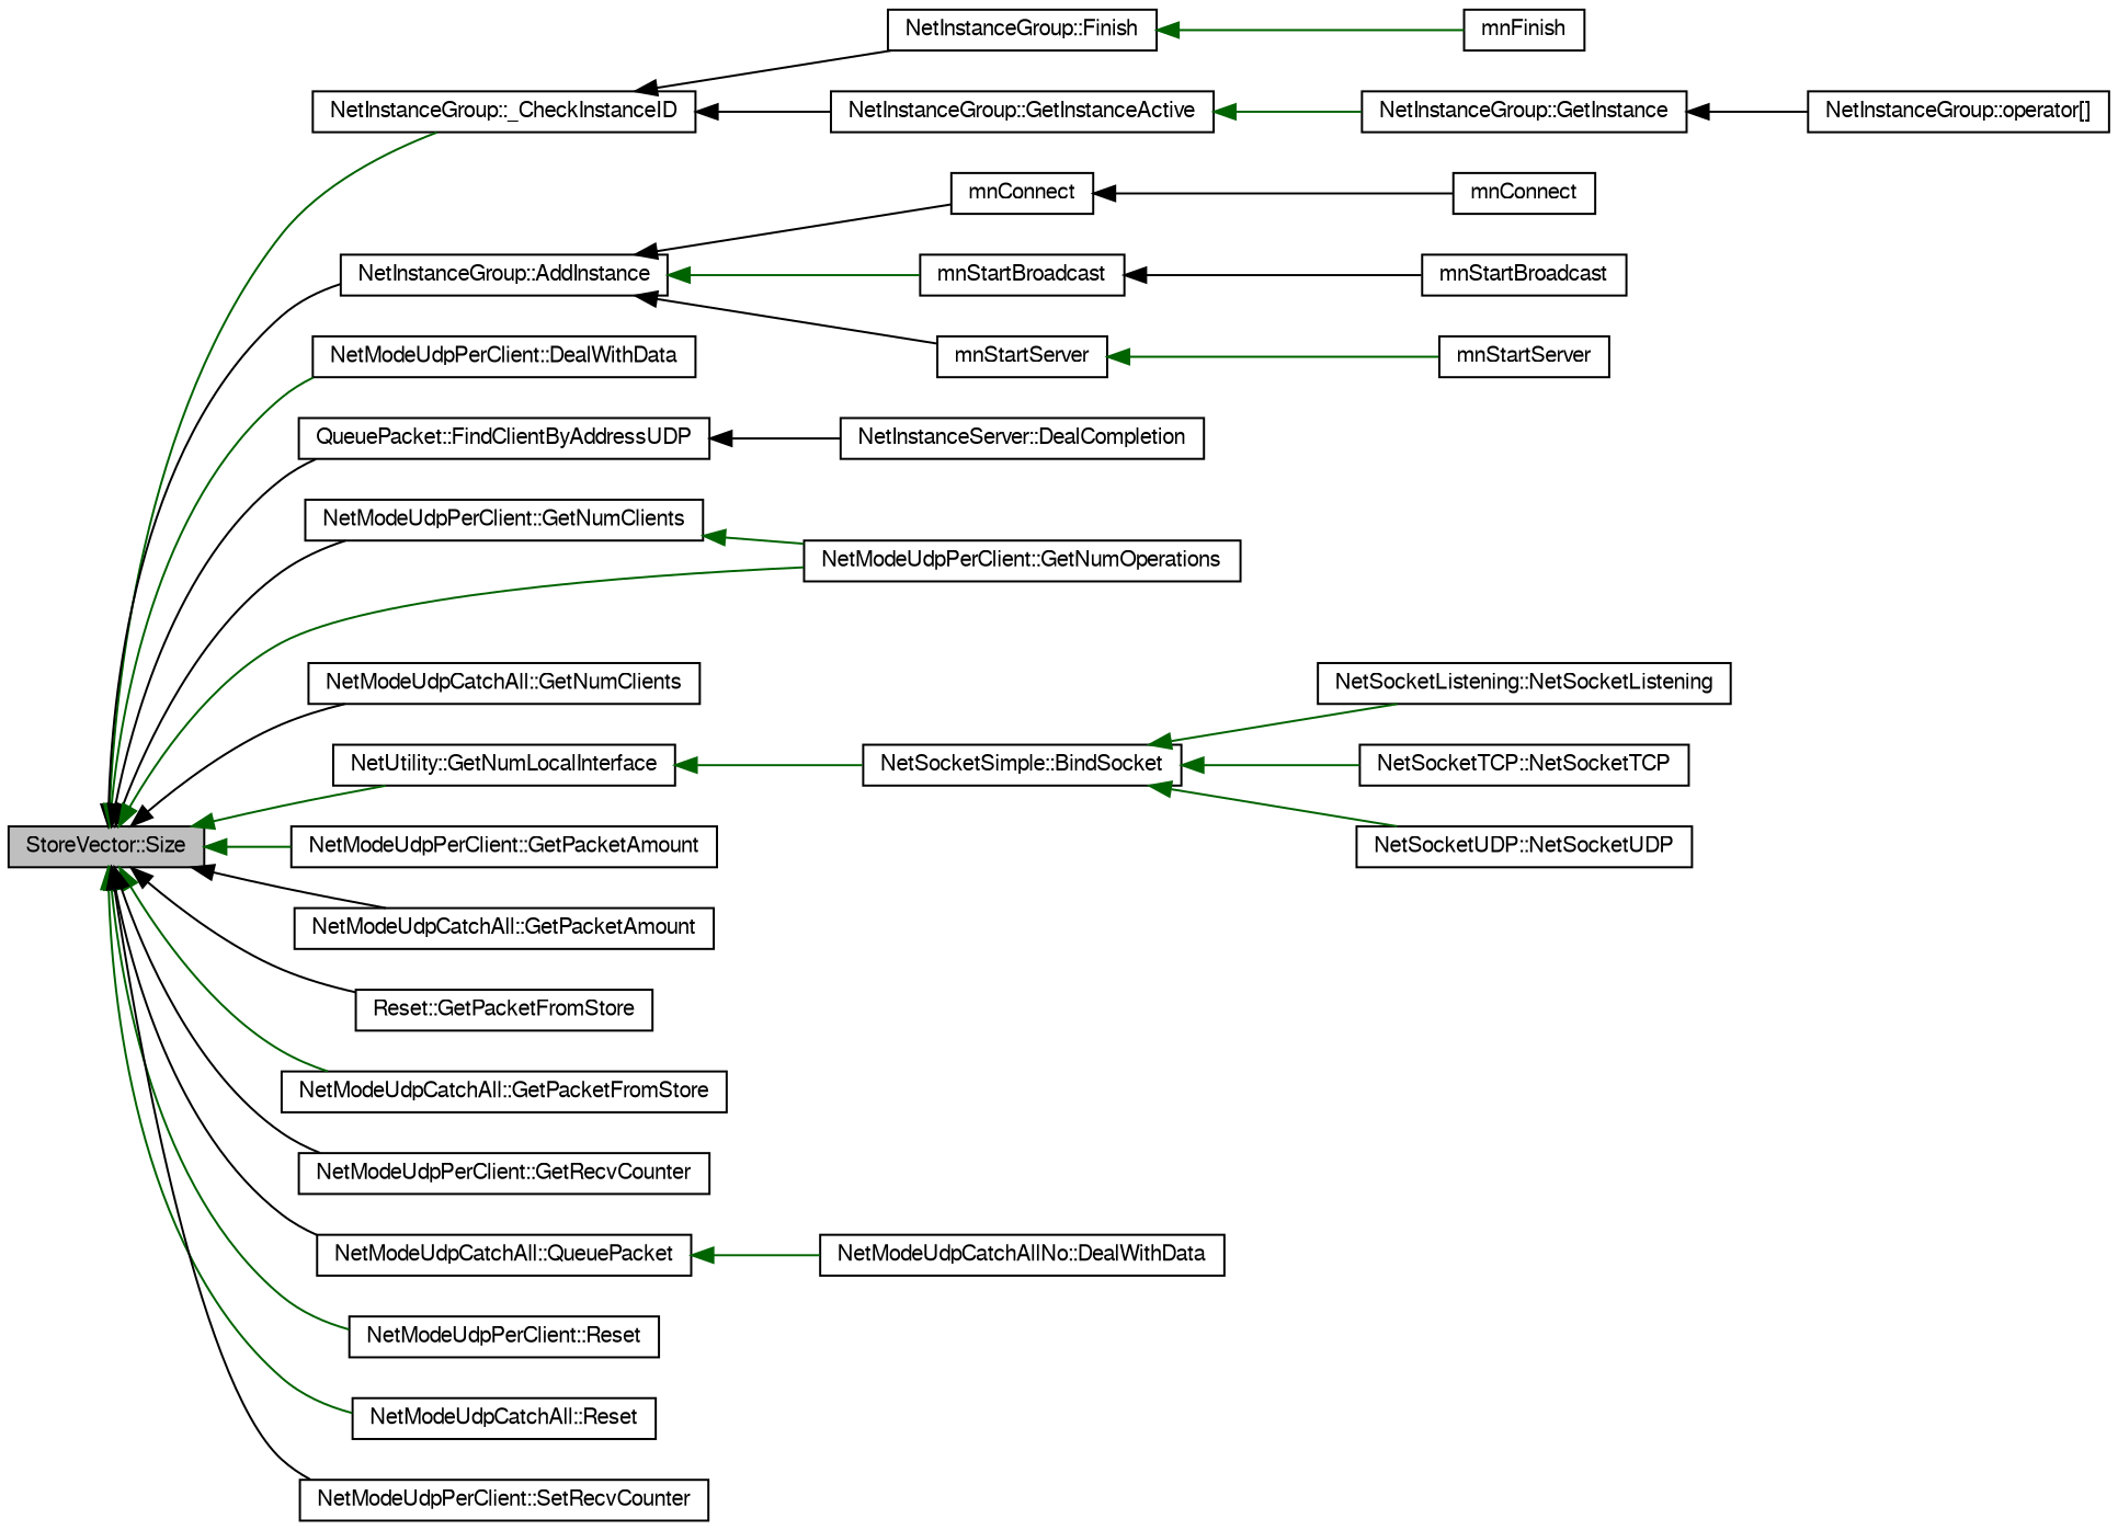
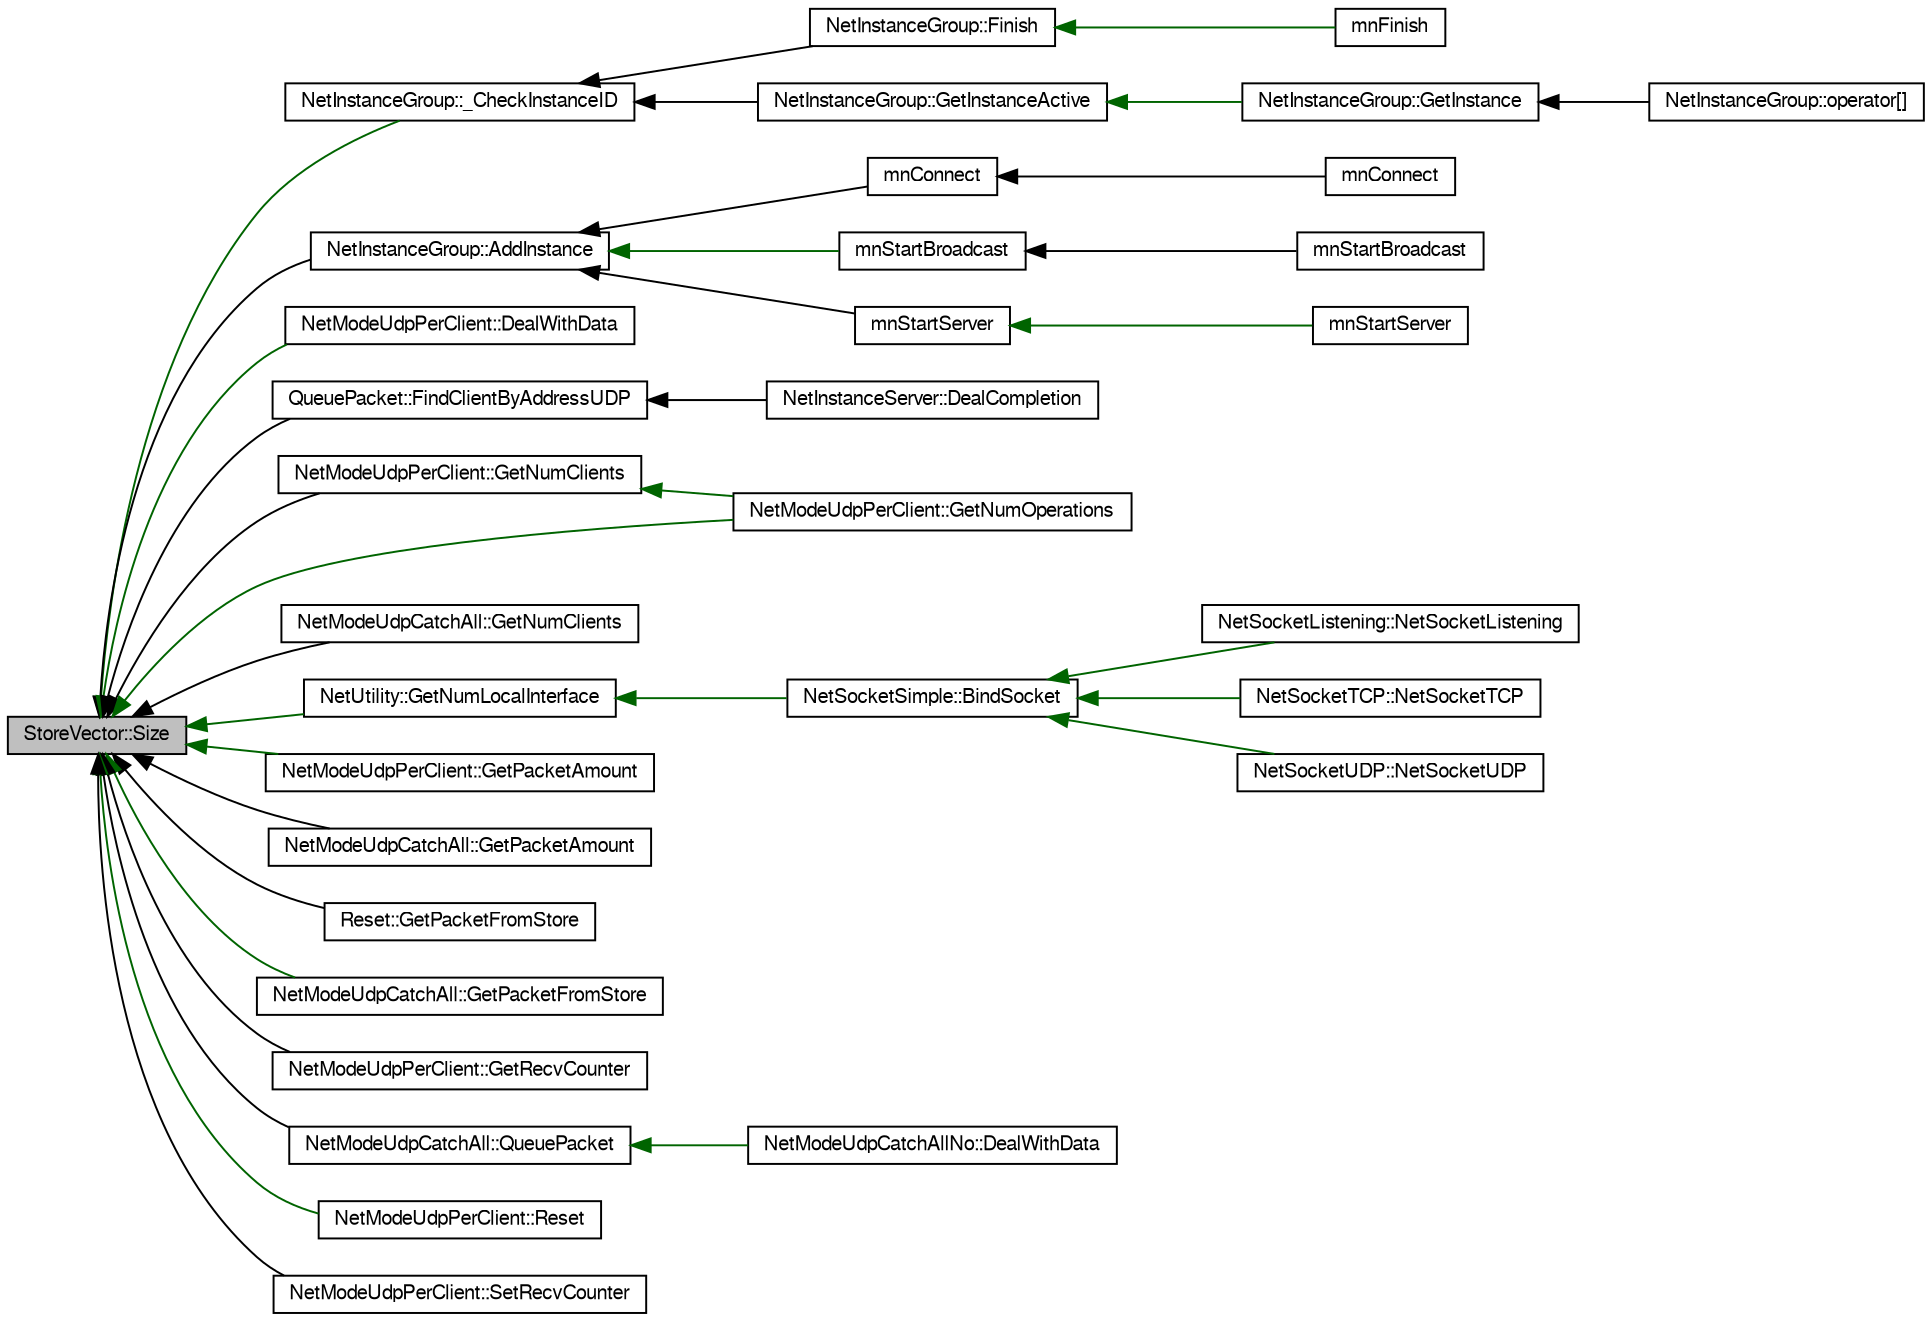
  digraph {
    rankdir=LR
    node [color=black fillcolor=white fontname=FreeSans fontsize=10 shape=record style=filled]
    edge [color=darkgreen dir=back fontname=FreeSans fontsize=10 labelfontname=FreeSans labelfontsize=10 style=solid]
    n1 [fillcolor=grey75 fontcolor=black height=0.2 label="StoreVector::Size" width=0.4]
    n2 [height=0.2 label="NetInstanceGroup::_CheckInstanceID" width=0.4]
    n3 [height=0.2 label="NetInstanceGroup::AddInstance" width=0.4]
    n4 [height=0.2 label="NetModeUdpPerClient::DealWithData" width=0.4]
    n5 [height=0.2 label="QueuePacket::FindClientByAddressUDP" width=0.4]
    n6 [height=0.2 label="NetModeUdpPerClient::GetNumClients" width=0.4]
    n7 [height=0.2 label="NetModeUdpPerClient::GetNumOperations" width=0.4]
    n8 [height=0.2 label="NetModeUdpCatchAll::GetNumClients" width=0.4]
    n9 [height=0.2 label="NetUtility::GetNumLocalInterface" width=0.4]
    n10 [height=0.2 label="NetModeUdpPerClient::GetPacketAmount" width=0.4]
    n11 [height=0.2 label="NetModeUdpCatchAll::GetPacketAmount" width=0.4]
    n12 [height=0.2 label="Reset::GetPacketFromStore" width=0.4]
    n13 [height=0.2 label="NetModeUdpCatchAll::GetPacketFromStore" width=0.4]
    n14 [height=0.2 label="NetModeUdpPerClient::GetRecvCounter" width=0.4]
    n15 [height=0.2 label="NetModeUdpCatchAll::QueuePacket" width=0.4]
    n16 [height=0.2 label="NetModeUdpPerClient::Reset" width=0.4]
-   n17 [height=0.2 label="NetModeUdpCatchAll::Reset" width=0.4]
    n18 [height=0.2 label="NetModeUdpPerClient::SetRecvCounter" width=0.4]
    n19 [height=0.2 label="NetInstanceGroup::Finish" width=0.4]
    n20 [height=0.2 label="NetInstanceGroup::GetInstanceActive" width=0.4]
    n21 [height=0.2 label=mnConnect width=0.4]
    n22 [height=0.2 label=mnStartBroadcast width=0.4]
    n23 [height=0.2 label=mnStartServer width=0.4]
    n24 [height=0.2 label="NetInstanceServer::DealCompletion" width=0.4]
    n25 [height=0.2 label="NetSocketSimple::BindSocket" width=0.4]
    n26 [height=0.2 label="NetModeUdpCatchAllNo::DealWithData" width=0.4]
    n27 [height=0.2 label=mnFinish width=0.4]
    n28 [height=0.2 label="NetInstanceGroup::GetInstance" width=0.4]
    n29 [height=0.2 label="NetInstanceGroup::operator[]" width=0.4]
    n30 [height=0.2 label=mnConnect width=0.4]
    n31 [height=0.2 label=mnStartBroadcast width=0.4]
    n32 [height=0.2 label=mnStartServer width=0.4]
    n33 [height=0.2 label="NetSocketListening::NetSocketListening" width=0.4]
    n34 [height=0.2 label="NetSocketTCP::NetSocketTCP" width=0.4]
    n35 [height=0.2 label="NetSocketUDP::NetSocketUDP" width=0.4]
    n1 -> n2
    n1 -> n3 [color=black]
    n1 -> n4
    n1 -> n5 [color=black]
    n1 -> n6 [color=black]
    n1 -> n7
    n1 -> n8 [color=black]
    n1 -> n9
    n1 -> n10
    n1 -> n11 [color=black]
    n1 -> n12 [color=black]
    n1 -> n13
    n1 -> n14 [color=black]
    n1 -> n15 [color=black]
    n1 -> n16
-   n1 -> n17
    n1 -> n18 [color=black]
    n2 -> n19 [color=black]
    n2 -> n20 [color=black]
    n3 -> n21 [color=black]
    n3 -> n22
    n3 -> n23 [color=black]
    n5 -> n24 [color=black]
    n6 -> n7
    n9 -> n25
    n15 -> n26
    n19 -> n27
    n20 -> n28
    n21 -> n30 [color=black]
    n22 -> n31 [color=black]
    n23 -> n32
    n25 -> n33
    n25 -> n34
    n25 -> n35
    n28 -> n29 [color=black]
  }
